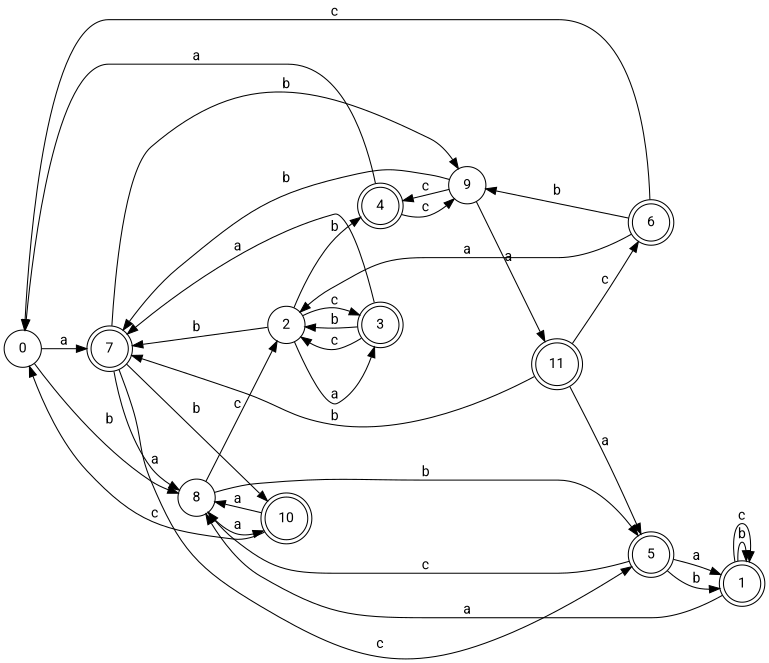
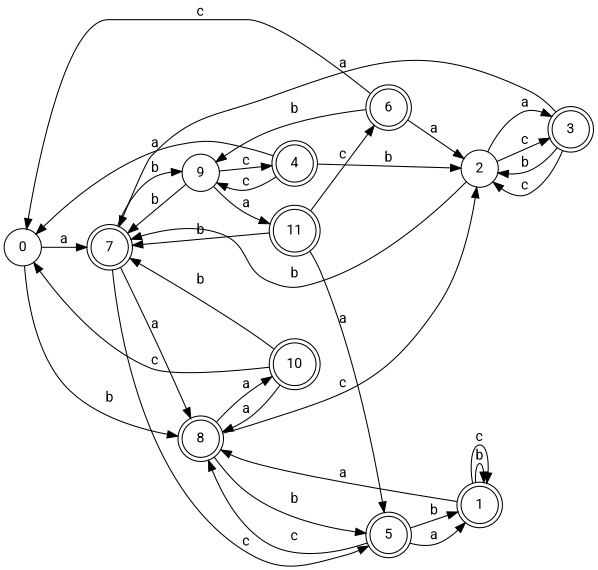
  digraph {
    fontname=Roboto
    rankdir=LR
    node [color=black fillcolor=white fontname=Roboto shape=doublecircle style="rounded,filled"]
    edge [fontname=Roboto]
    n1 [label=0 shape=circle style=filled]
    n2 [label=7 style=filled]
-   n3 [label=8 shape=circle style=filled]
+   n3 [label=8 style=filled]
    n4 [label=2 shape=circle style=filled]
    n5 [label=3]
    n6 [label=9 shape=circle]
    n7 [label=5]
    n8 [label=10]
    n9 [label=1]
    n10 [label=4]
    n11 [label=11]
    n12 [label=6]
    n1 -> n2 [label=a]
    n1 -> n3 [label=b]
    n2 -> n3 [label=a]
    n2 -> n6 [label=b]
    n2 -> n7 [label=c]
    n3 -> n4 [label=c]
    n3 -> n7 [label=b]
    n3 -> n8 [label=a]
    n4 -> n2 [label=b]
    n4 -> n5 [label=a]
    n4 -> n5 [label=c]
    n5 -> n2 [label=a]
    n5 -> n4 [label=b]
    n5 -> n4 [label=c]
    n6 -> n2 [label=b]
    n6 -> n10 [label=c]
    n6 -> n11 [label=a]
    n7 -> n3 [label=c]
    n7 -> n9 [label=a]
    n7 -> n9 [label=b]
    n8 -> n1 [label=c]
-   n2 -> n8 [label=b]
+   n8 -> n2 [label=b]
    n8 -> n3 [label=a]
    n9 -> n3 [label=a]
    n9 -> n9 [label=b]
    n9 -> n9 [label=c]
    n10 -> n1 [label=a]
-   n4 -> n10 [label=b]
+   n10 -> n4 [label=b]
    n10 -> n6 [label=c]
    n11 -> n2 [label=b]
    n11 -> n7 [label=a]
    n11 -> n12 [label=c]
    n12 -> n1 [label=c]
    n12 -> n4 [label=a]
    n12 -> n6 [label=b]
  }
